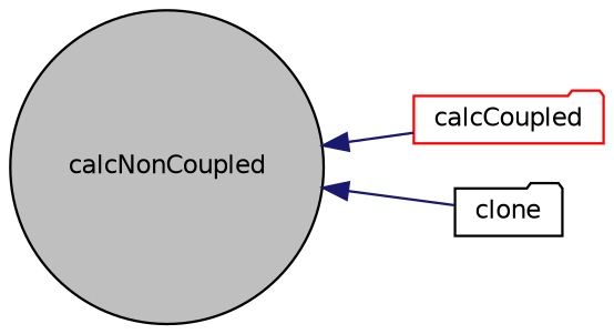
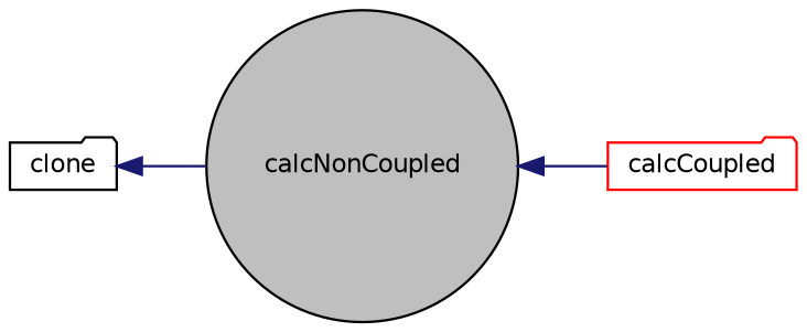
  digraph {
    rankdir=LR
    node [color=black fontname=Helvetica fontsize=10 shape=folder]
    edge [color=midnightblue dir=back fontname=Helvetica fontsize=10 labelfontname=Helvetica labelfontsize=10 style=solid]
    n1 [fillcolor=grey75 fontcolor=black height=0.2 label=calcNonCoupled shape=circle style=filled width=0.4]
    n2 [color=red height=0.2 label=calcCoupled width=0.4]
    n3 [height=0.2 label=clone width=0.4]
    n1 -> n2
-   n1 -> n3
+   n3 -> n1
  }
